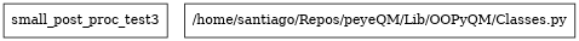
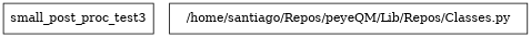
  digraph {
    rankdir=BT
    node [shape=box]
    n1 [label=small_post_proc_test3]
-   n2 [label="/home/santiago/Repos/peyeQM/Lib/OOPyQM/Classes.py"]
+   n2 [label="/home/santiago/Repos/peyeQM/Lib/Repos/Classes.py"]
  }
